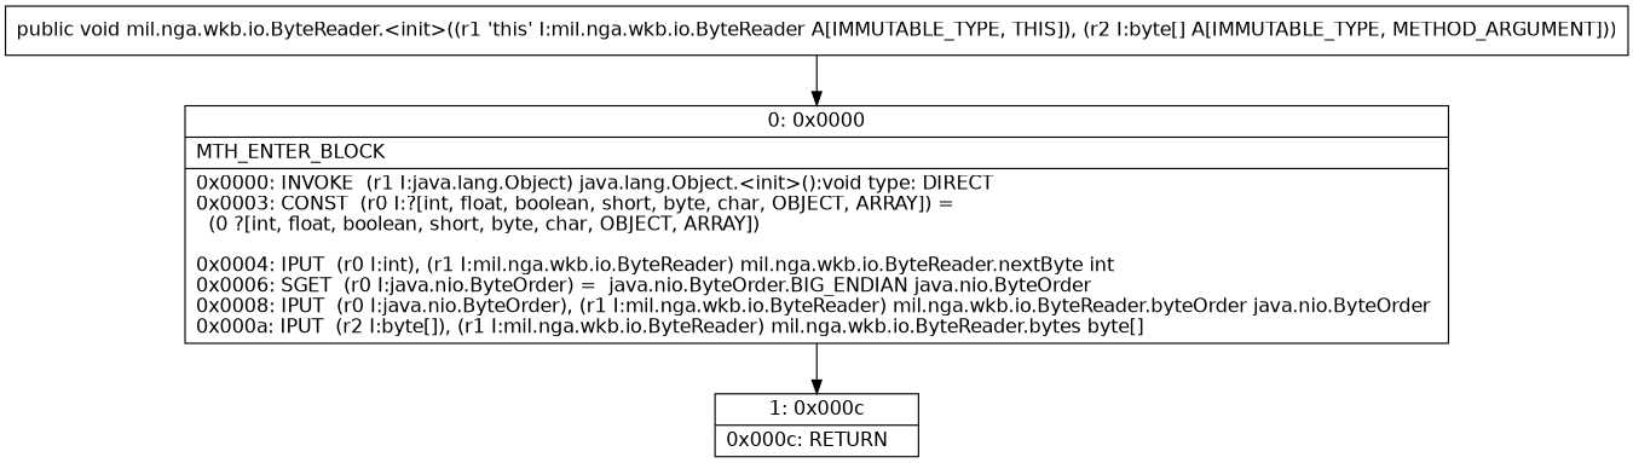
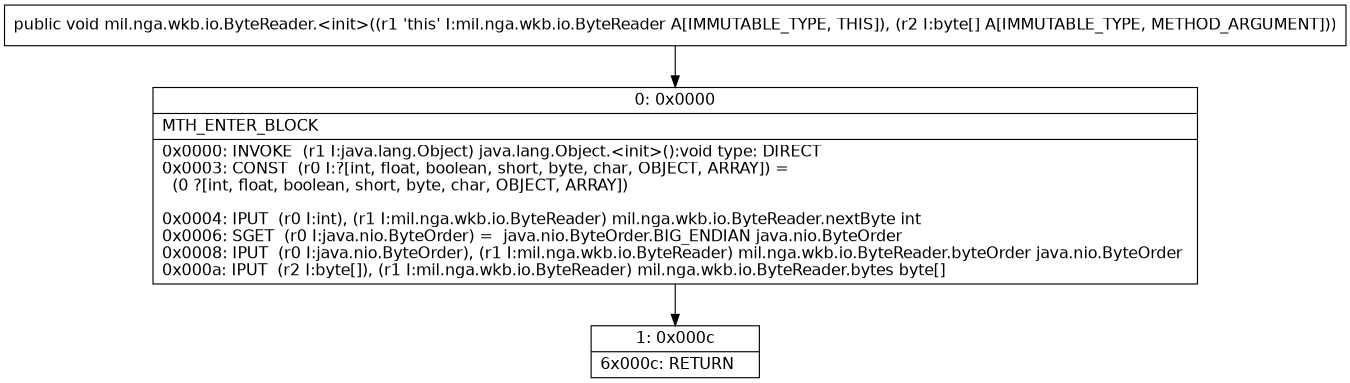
  digraph {
    fontname="DejaVu Sans"
    node [shape=record fontname="DejaVu Sans"]
    edge [fontname="DejaVu Sans"]
    n1 [label="{0\:\ 0x0000|MTH_ENTER_BLOCK\l|0x0000: INVOKE  (r1 I:java.lang.Object) java.lang.Object.\<init\>():void type: DIRECT \l0x0003: CONST  (r0 I:?[int, float, boolean, short, byte, char, OBJECT, ARRAY]) = \l  (0 ?[int, float, boolean, short, byte, char, OBJECT, ARRAY])\l \l0x0004: IPUT  (r0 I:int), (r1 I:mil.nga.wkb.io.ByteReader) mil.nga.wkb.io.ByteReader.nextByte int \l0x0006: SGET  (r0 I:java.nio.ByteOrder) =  java.nio.ByteOrder.BIG_ENDIAN java.nio.ByteOrder \l0x0008: IPUT  (r0 I:java.nio.ByteOrder), (r1 I:mil.nga.wkb.io.ByteReader) mil.nga.wkb.io.ByteReader.byteOrder java.nio.ByteOrder \l0x000a: IPUT  (r2 I:byte[]), (r1 I:mil.nga.wkb.io.ByteReader) mil.nga.wkb.io.ByteReader.bytes byte[] \l}"]
-   n2 [label="{1\:\ 0x000c|0x000c: RETURN   \l}"]
+   n2 [label="{1\:\ 0x000c|6x000c: RETURN   \l}"]
    n3 [label="{public void mil.nga.wkb.io.ByteReader.\<init\>((r1 'this' I:mil.nga.wkb.io.ByteReader A[IMMUTABLE_TYPE, THIS]), (r2 I:byte[] A[IMMUTABLE_TYPE, METHOD_ARGUMENT])) }"]
    n1 -> n2
    n3 -> n1
  }
